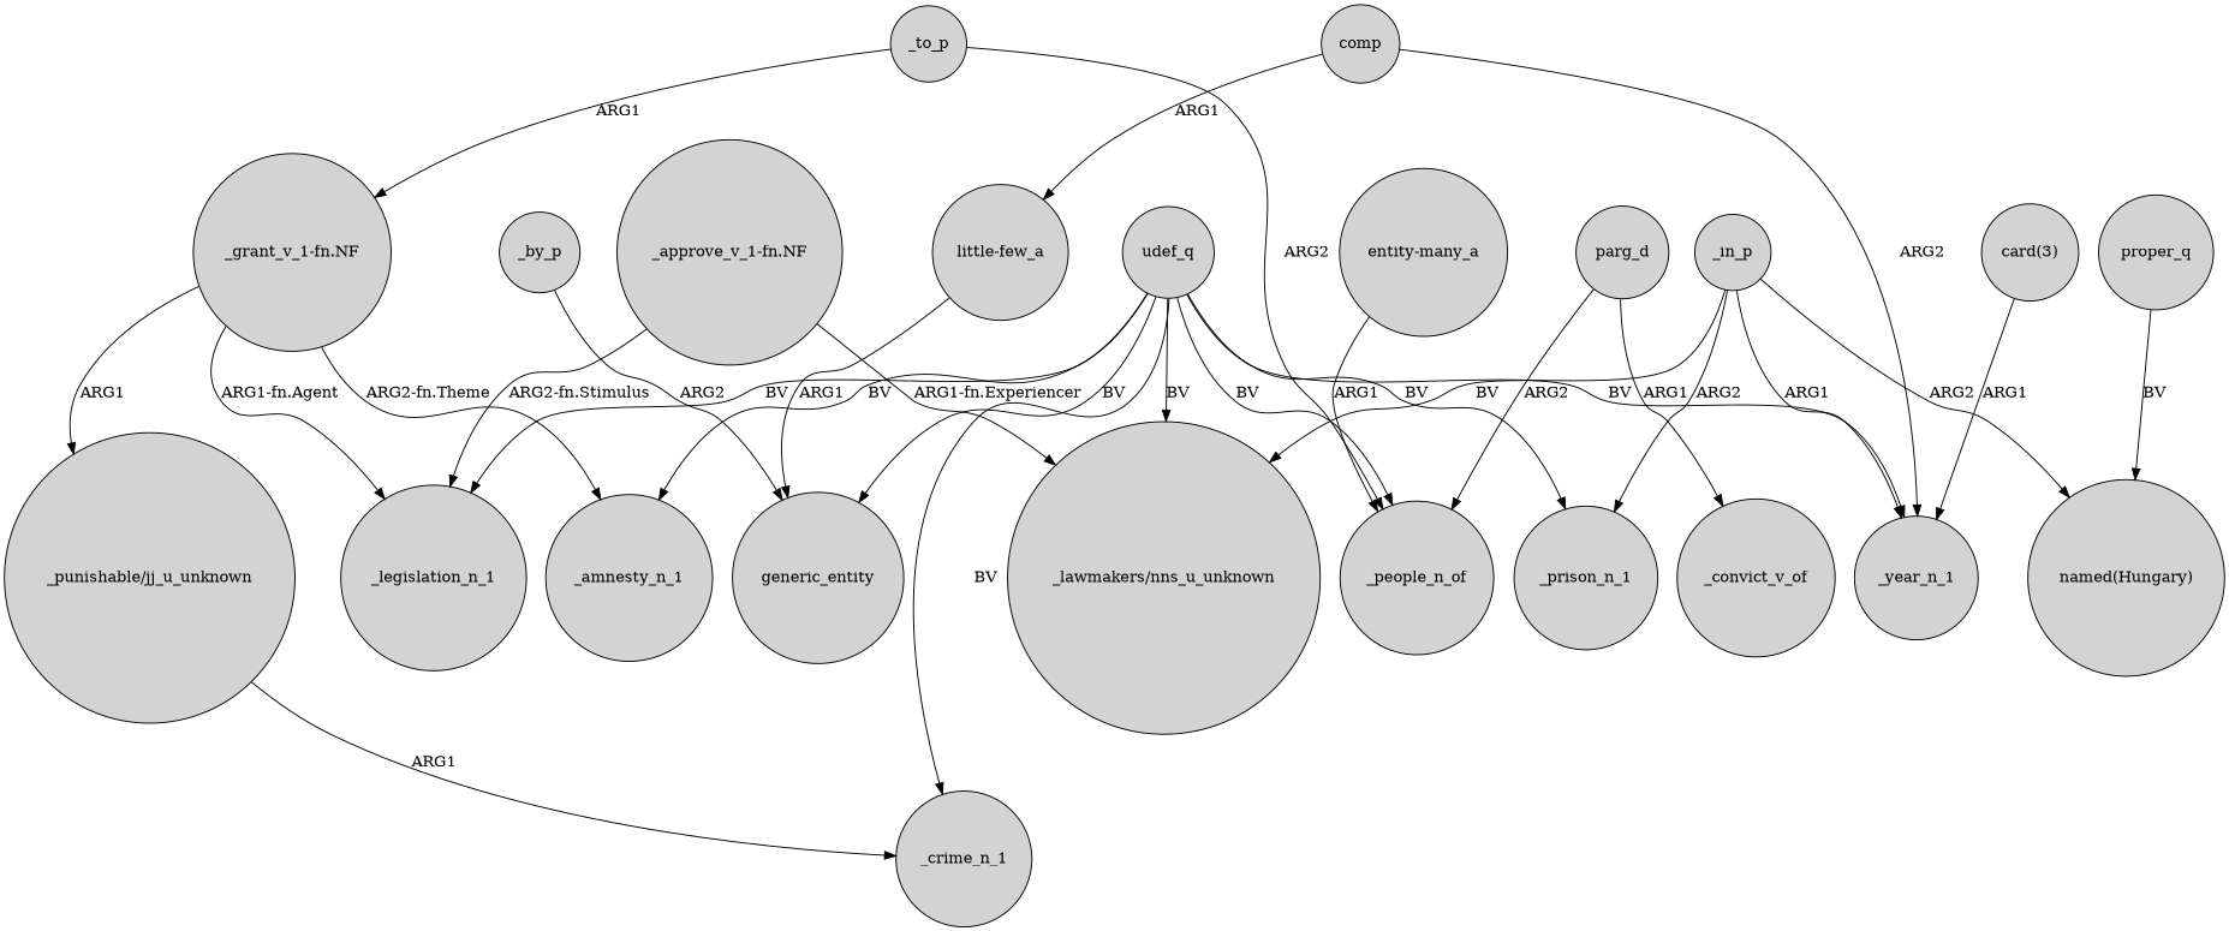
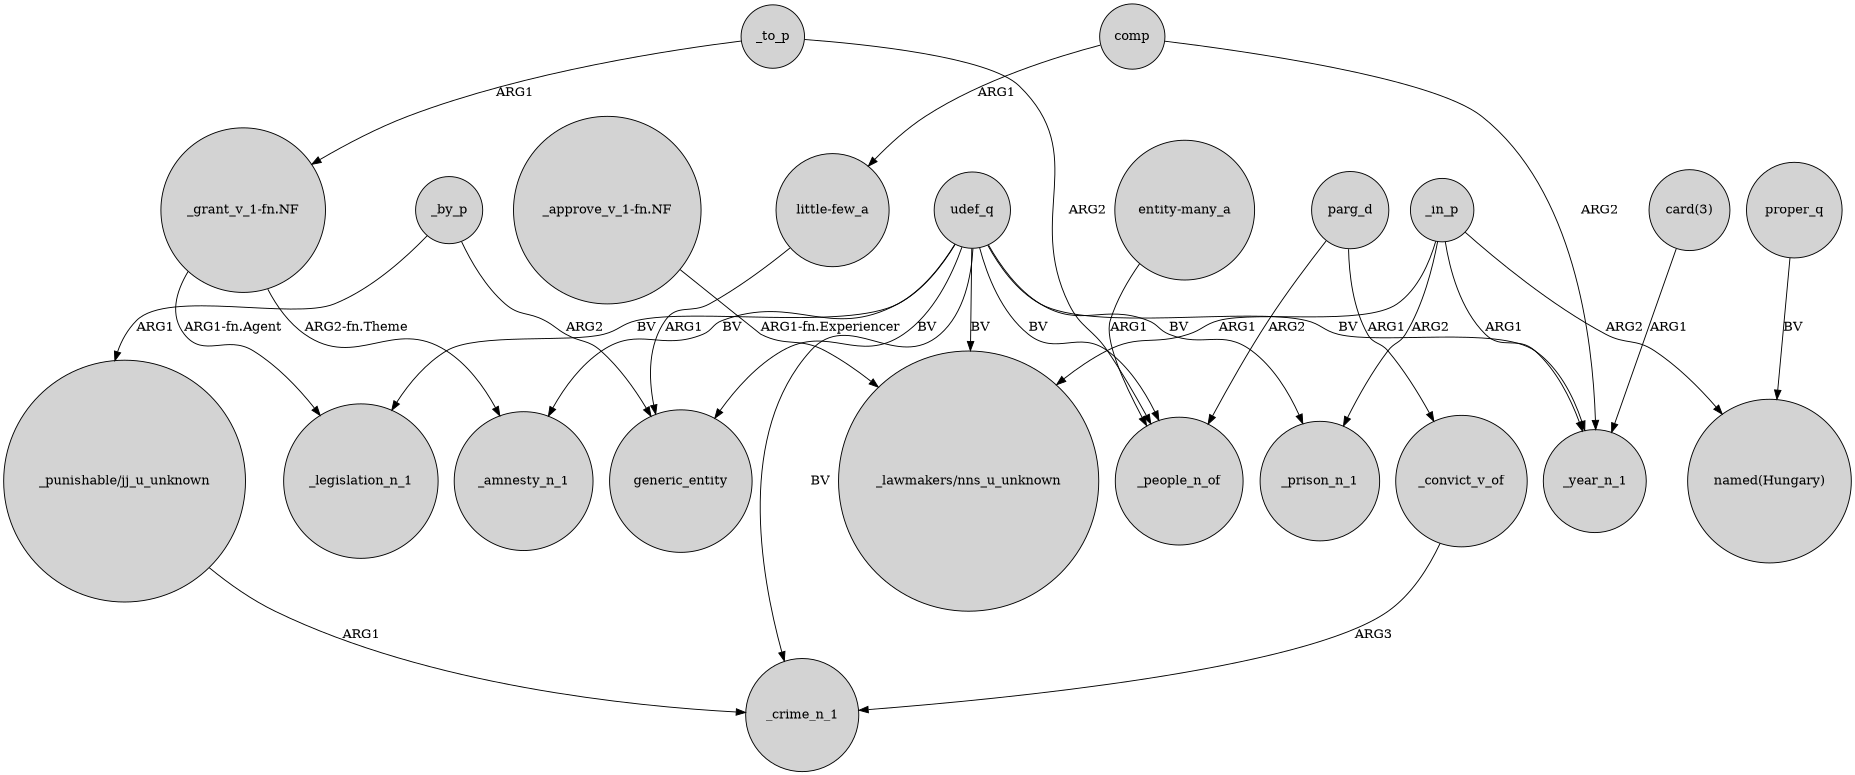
  digraph {
    node [shape=circle style=filled]
    "_punishable/jj_u_unknown"
    _crime_n_1
    "_grant_v_1-fn.NF"
    _amnesty_n_1
    _legislation_n_1
    udef_q
    generic_entity
    _people_n_of
    "_lawmakers/nns_u_unknown"
    _year_n_1
    _prison_n_1
    _convict_v_of
    _by_p
    _in_p
    "named(Hungary)"
    n16 [label="entity-many_a"]
    _to_p
    "_approve_v_1-fn.NF"
    parg_d
    comp
    "little-few_a"
    "card(3)"
    proper_q
    "_punishable/jj_u_unknown" -> _crime_n_1 [label=ARG1]
    "_grant_v_1-fn.NF" -> _amnesty_n_1 [label="ARG2-fn.Theme"]
    "_grant_v_1-fn.NF" -> _legislation_n_1 [label="ARG1-fn.Agent"]
    udef_q -> _crime_n_1 [label=BV]
    udef_q -> _amnesty_n_1 [label=BV]
    udef_q -> _legislation_n_1 [label=BV]
    udef_q -> generic_entity [label=BV]
    udef_q -> _people_n_of [label=BV]
    udef_q -> "_lawmakers/nns_u_unknown" [label=BV]
    udef_q -> _year_n_1 [label=BV]
    udef_q -> _prison_n_1 [label=BV]
-   "_grant_v_1-fn.NF" -> "_punishable/jj_u_unknown" [label=ARG1]
+   _convict_v_of -> _crime_n_1 [label=ARG3]
+   _by_p -> "_punishable/jj_u_unknown" [label=ARG1]
    _by_p -> generic_entity [label=ARG2]
-   _in_p -> "_lawmakers/nns_u_unknown" [label=BV]
+   _in_p -> "_lawmakers/nns_u_unknown" [label=ARG1]
    _in_p -> _year_n_1 [label=ARG1]
    _in_p -> _prison_n_1 [label=ARG2]
    _in_p -> "named(Hungary)" [label=ARG2]
    n16 -> _people_n_of [label=ARG1]
    _to_p -> "_grant_v_1-fn.NF" [label=ARG1]
    _to_p -> _people_n_of [label=ARG2]
-   "_approve_v_1-fn.NF" -> _legislation_n_1 [label="ARG2-fn.Stimulus"]
    "_approve_v_1-fn.NF" -> "_lawmakers/nns_u_unknown" [label="ARG1-fn.Experiencer"]
    parg_d -> _people_n_of [label=ARG2]
    parg_d -> _convict_v_of [label=ARG1]
    comp -> _year_n_1 [label=ARG2]
    comp -> "little-few_a" [label=ARG1]
    "little-few_a" -> generic_entity [label=ARG1]
    "card(3)" -> _year_n_1 [label=ARG1]
    proper_q -> "named(Hungary)" [label=BV]
  }
